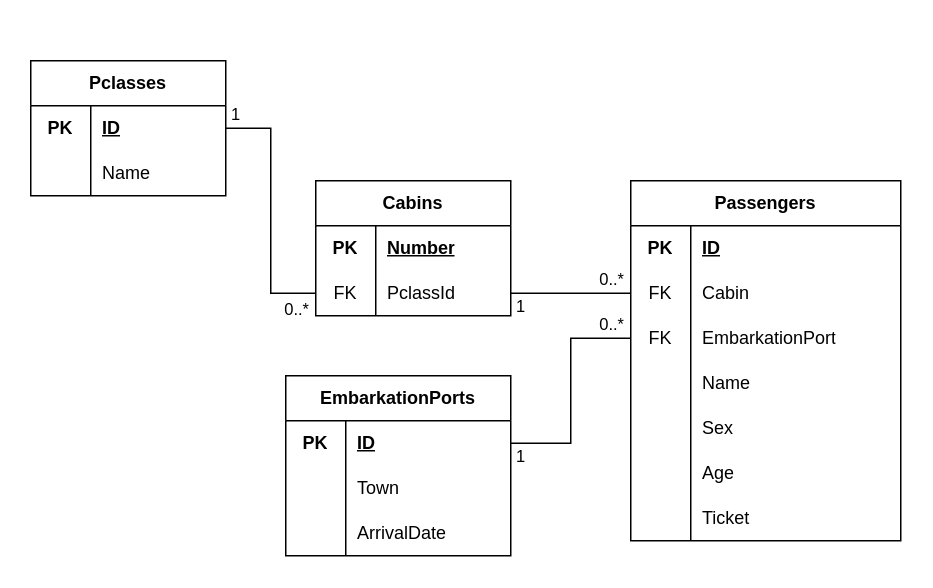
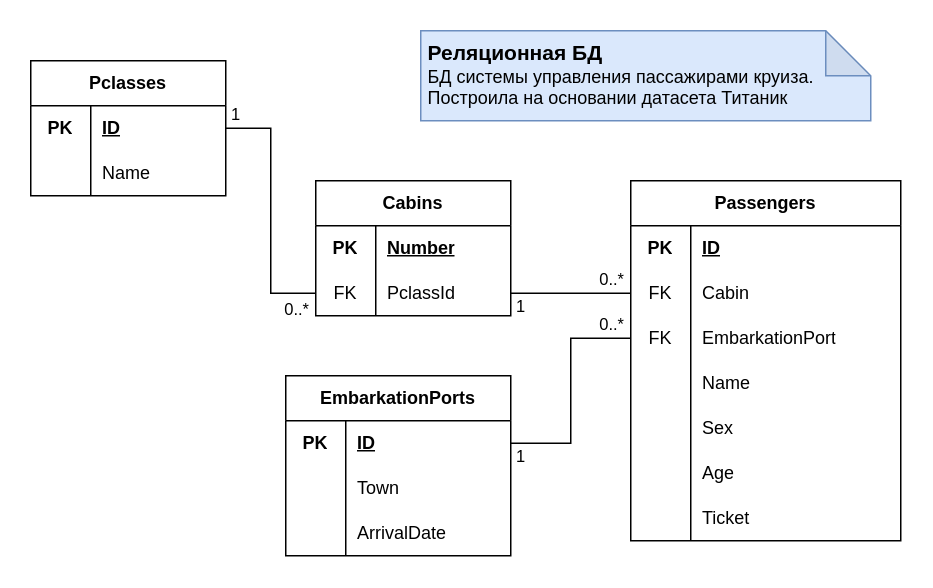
  <mxCell id="0" />
  <mxCell id="1" parent="0" />
  <mxCell id="2" value="Passengers" style="shape=table;startSize=30;container=1;collapsible=1;childLayout=tableLayout;fixedRows=1;rowLines=0;fontStyle=1;align=center;resizeLast=1;html=1;whiteSpace=wrap;" vertex="1" parent="1"><mxGeometry x="420" y="120" width="180" height="240" as="geometry"><mxRectangle x="140" y="230" width="110" height="30" as="alternateBounds" /></mxGeometry></mxCell>
  <mxCell id="3" value="" style="shape=tableRow;horizontal=0;startSize=0;swimlaneHead=0;swimlaneBody=0;fillColor=none;collapsible=0;dropTarget=0;points=[[0,0.5],[1,0.5]];portConstraint=eastwest;top=0;left=0;right=0;bottom=0;html=1;" vertex="1" parent="2"><mxGeometry y="30" width="180" height="30" as="geometry" /></mxCell>
  <mxCell id="4" value="PK" style="shape=partialRectangle;connectable=0;fillColor=none;top=0;left=0;bottom=0;right=0;fontStyle=1;overflow=hidden;html=1;whiteSpace=wrap;" vertex="1" parent="3"><mxGeometry width="40" height="30" as="geometry"><mxRectangle width="40" height="30" as="alternateBounds" /></mxGeometry></mxCell>
  <mxCell id="5" value="ID" style="shape=partialRectangle;connectable=0;fillColor=none;top=0;left=0;bottom=0;right=0;align=left;spacingLeft=6;fontStyle=5;overflow=hidden;html=1;whiteSpace=wrap;" vertex="1" parent="3"><mxGeometry x="40" width="140" height="30" as="geometry"><mxRectangle width="140" height="30" as="alternateBounds" /></mxGeometry></mxCell>
  <mxCell id="6" value="" style="shape=tableRow;horizontal=0;startSize=0;swimlaneHead=0;swimlaneBody=0;fillColor=none;collapsible=0;dropTarget=0;points=[[0,0.5],[1,0.5]];portConstraint=eastwest;top=0;left=0;right=0;bottom=0;html=1;" vertex="1" parent="2"><mxGeometry y="60" width="180" height="30" as="geometry" /></mxCell>
  <mxCell id="7" value="FK" style="shape=partialRectangle;connectable=0;fillColor=none;top=0;left=0;bottom=0;right=0;editable=1;overflow=hidden;html=1;whiteSpace=wrap;" vertex="1" parent="6"><mxGeometry width="40" height="30" as="geometry"><mxRectangle width="40" height="30" as="alternateBounds" /></mxGeometry></mxCell>
  <mxCell id="8" value="Cabin" style="shape=partialRectangle;connectable=0;fillColor=none;top=0;left=0;bottom=0;right=0;align=left;spacingLeft=6;overflow=hidden;html=1;whiteSpace=wrap;" vertex="1" parent="6"><mxGeometry x="40" width="140" height="30" as="geometry"><mxRectangle width="140" height="30" as="alternateBounds" /></mxGeometry></mxCell>
  <mxCell id="9" value="" style="shape=tableRow;horizontal=0;startSize=0;swimlaneHead=0;swimlaneBody=0;fillColor=none;collapsible=0;dropTarget=0;points=[[0,0.5],[1,0.5]];portConstraint=eastwest;top=0;left=0;right=0;bottom=0;html=1;" vertex="1" parent="2"><mxGeometry y="90" width="180" height="30" as="geometry" /></mxCell>
  <mxCell id="10" value="FK" style="shape=partialRectangle;connectable=0;fillColor=none;top=0;left=0;bottom=0;right=0;editable=1;overflow=hidden;html=1;whiteSpace=wrap;" vertex="1" parent="9"><mxGeometry width="40" height="30" as="geometry"><mxRectangle width="40" height="30" as="alternateBounds" /></mxGeometry></mxCell>
  <mxCell id="11" value="EmbarkationPort" style="shape=partialRectangle;connectable=0;fillColor=none;top=0;left=0;bottom=0;right=0;align=left;spacingLeft=6;overflow=hidden;html=1;whiteSpace=wrap;" vertex="1" parent="9"><mxGeometry x="40" width="140" height="30" as="geometry"><mxRectangle width="140" height="30" as="alternateBounds" /></mxGeometry></mxCell>
  <mxCell id="12" value="" style="shape=tableRow;horizontal=0;startSize=0;swimlaneHead=0;swimlaneBody=0;fillColor=none;collapsible=0;dropTarget=0;points=[[0,0.5],[1,0.5]];portConstraint=eastwest;top=0;left=0;right=0;bottom=0;html=1;" vertex="1" parent="2"><mxGeometry y="120" width="180" height="30" as="geometry" /></mxCell>
  <mxCell id="13" value="" style="shape=partialRectangle;connectable=0;fillColor=none;top=0;left=0;bottom=0;right=0;editable=1;overflow=hidden;html=1;whiteSpace=wrap;" vertex="1" parent="12"><mxGeometry width="40" height="30" as="geometry"><mxRectangle width="40" height="30" as="alternateBounds" /></mxGeometry></mxCell>
  <mxCell id="14" value="Name" style="shape=partialRectangle;connectable=0;fillColor=none;top=0;left=0;bottom=0;right=0;align=left;spacingLeft=6;overflow=hidden;html=1;whiteSpace=wrap;" vertex="1" parent="12"><mxGeometry x="40" width="140" height="30" as="geometry"><mxRectangle width="140" height="30" as="alternateBounds" /></mxGeometry></mxCell>
  <mxCell id="15" value="" style="shape=tableRow;horizontal=0;startSize=0;swimlaneHead=0;swimlaneBody=0;fillColor=none;collapsible=0;dropTarget=0;points=[[0,0.5],[1,0.5]];portConstraint=eastwest;top=0;left=0;right=0;bottom=0;html=1;" vertex="1" parent="2"><mxGeometry y="150" width="180" height="30" as="geometry" /></mxCell>
  <mxCell id="16" value="" style="shape=partialRectangle;connectable=0;fillColor=none;top=0;left=0;bottom=0;right=0;editable=1;overflow=hidden;html=1;whiteSpace=wrap;" vertex="1" parent="15"><mxGeometry width="40" height="30" as="geometry"><mxRectangle width="40" height="30" as="alternateBounds" /></mxGeometry></mxCell>
  <mxCell id="17" value="Sex" style="shape=partialRectangle;connectable=0;fillColor=none;top=0;left=0;bottom=0;right=0;align=left;spacingLeft=6;overflow=hidden;html=1;whiteSpace=wrap;" vertex="1" parent="15"><mxGeometry x="40" width="140" height="30" as="geometry"><mxRectangle width="140" height="30" as="alternateBounds" /></mxGeometry></mxCell>
  <mxCell id="18" value="" style="shape=tableRow;horizontal=0;startSize=0;swimlaneHead=0;swimlaneBody=0;fillColor=none;collapsible=0;dropTarget=0;points=[[0,0.5],[1,0.5]];portConstraint=eastwest;top=0;left=0;right=0;bottom=0;html=1;" vertex="1" parent="2"><mxGeometry y="180" width="180" height="30" as="geometry" /></mxCell>
  <mxCell id="19" value="" style="shape=partialRectangle;connectable=0;fillColor=none;top=0;left=0;bottom=0;right=0;editable=1;overflow=hidden;html=1;whiteSpace=wrap;" vertex="1" parent="18"><mxGeometry width="40" height="30" as="geometry"><mxRectangle width="40" height="30" as="alternateBounds" /></mxGeometry></mxCell>
  <mxCell id="20" value="Age" style="shape=partialRectangle;connectable=0;fillColor=none;top=0;left=0;bottom=0;right=0;align=left;spacingLeft=6;overflow=hidden;html=1;whiteSpace=wrap;" vertex="1" parent="18"><mxGeometry x="40" width="140" height="30" as="geometry"><mxRectangle width="140" height="30" as="alternateBounds" /></mxGeometry></mxCell>
  <mxCell id="21" value="" style="shape=tableRow;horizontal=0;startSize=0;swimlaneHead=0;swimlaneBody=0;fillColor=none;collapsible=0;dropTarget=0;points=[[0,0.5],[1,0.5]];portConstraint=eastwest;top=0;left=0;right=0;bottom=0;html=1;" vertex="1" parent="2"><mxGeometry y="210" width="180" height="30" as="geometry" /></mxCell>
  <mxCell id="22" value="" style="shape=partialRectangle;connectable=0;fillColor=none;top=0;left=0;bottom=0;right=0;editable=1;overflow=hidden;html=1;whiteSpace=wrap;" vertex="1" parent="21"><mxGeometry width="40" height="30" as="geometry"><mxRectangle width="40" height="30" as="alternateBounds" /></mxGeometry></mxCell>
  <mxCell id="23" value="Ticket" style="shape=partialRectangle;connectable=0;fillColor=none;top=0;left=0;bottom=0;right=0;align=left;spacingLeft=6;overflow=hidden;html=1;whiteSpace=wrap;" vertex="1" parent="21"><mxGeometry x="40" width="140" height="30" as="geometry"><mxRectangle width="140" height="30" as="alternateBounds" /></mxGeometry></mxCell>
  <mxCell id="24" value="Pclasses" style="shape=table;startSize=30;container=1;collapsible=1;childLayout=tableLayout;fixedRows=1;rowLines=0;fontStyle=1;align=center;resizeLast=1;html=1;whiteSpace=wrap;" vertex="1" parent="1"><mxGeometry x="20" y="40" width="130" height="90" as="geometry"><mxRectangle x="140" y="230" width="110" height="30" as="alternateBounds" /></mxGeometry></mxCell>
  <mxCell id="25" value="" style="shape=tableRow;horizontal=0;startSize=0;swimlaneHead=0;swimlaneBody=0;fillColor=none;collapsible=0;dropTarget=0;points=[[0,0.5],[1,0.5]];portConstraint=eastwest;top=0;left=0;right=0;bottom=0;html=1;" vertex="1" parent="24"><mxGeometry y="30" width="130" height="30" as="geometry" /></mxCell>
  <mxCell id="26" value="PK" style="shape=partialRectangle;connectable=0;fillColor=none;top=0;left=0;bottom=0;right=0;fontStyle=1;overflow=hidden;html=1;whiteSpace=wrap;" vertex="1" parent="25"><mxGeometry width="40" height="30" as="geometry"><mxRectangle width="40" height="30" as="alternateBounds" /></mxGeometry></mxCell>
  <mxCell id="27" value="ID" style="shape=partialRectangle;connectable=0;fillColor=none;top=0;left=0;bottom=0;right=0;align=left;spacingLeft=6;fontStyle=5;overflow=hidden;html=1;whiteSpace=wrap;" vertex="1" parent="25"><mxGeometry x="40" width="90" height="30" as="geometry"><mxRectangle width="90" height="30" as="alternateBounds" /></mxGeometry></mxCell>
  <mxCell id="28" value="" style="shape=tableRow;horizontal=0;startSize=0;swimlaneHead=0;swimlaneBody=0;fillColor=none;collapsible=0;dropTarget=0;points=[[0,0.5],[1,0.5]];portConstraint=eastwest;top=0;left=0;right=0;bottom=0;html=1;" vertex="1" parent="24"><mxGeometry y="60" width="130" height="30" as="geometry" /></mxCell>
  <mxCell id="29" value="" style="shape=partialRectangle;connectable=0;fillColor=none;top=0;left=0;bottom=0;right=0;editable=1;overflow=hidden;html=1;whiteSpace=wrap;" vertex="1" parent="28"><mxGeometry width="40" height="30" as="geometry"><mxRectangle width="40" height="30" as="alternateBounds" /></mxGeometry></mxCell>
  <mxCell id="30" value="Name" style="shape=partialRectangle;connectable=0;fillColor=none;top=0;left=0;bottom=0;right=0;align=left;spacingLeft=6;overflow=hidden;html=1;whiteSpace=wrap;" vertex="1" parent="28"><mxGeometry x="40" width="90" height="30" as="geometry"><mxRectangle width="90" height="30" as="alternateBounds" /></mxGeometry></mxCell>
  <mxCell id="31" value="Cabins" style="shape=table;startSize=30;container=1;collapsible=1;childLayout=tableLayout;fixedRows=1;rowLines=0;fontStyle=1;align=center;resizeLast=1;html=1;whiteSpace=wrap;" vertex="1" parent="1"><mxGeometry x="210" y="120" width="130" height="90" as="geometry"><mxRectangle x="140" y="230" width="110" height="30" as="alternateBounds" /></mxGeometry></mxCell>
  <mxCell id="32" value="" style="shape=tableRow;horizontal=0;startSize=0;swimlaneHead=0;swimlaneBody=0;fillColor=none;collapsible=0;dropTarget=0;points=[[0,0.5],[1,0.5]];portConstraint=eastwest;top=0;left=0;right=0;bottom=0;html=1;" vertex="1" parent="31"><mxGeometry y="30" width="130" height="30" as="geometry" /></mxCell>
  <mxCell id="33" value="PK" style="shape=partialRectangle;connectable=0;fillColor=none;top=0;left=0;bottom=0;right=0;fontStyle=1;overflow=hidden;html=1;whiteSpace=wrap;" vertex="1" parent="32"><mxGeometry width="40" height="30" as="geometry"><mxRectangle width="40" height="30" as="alternateBounds" /></mxGeometry></mxCell>
  <mxCell id="34" value="Number" style="shape=partialRectangle;connectable=0;fillColor=none;top=0;left=0;bottom=0;right=0;align=left;spacingLeft=6;fontStyle=5;overflow=hidden;html=1;whiteSpace=wrap;" vertex="1" parent="32"><mxGeometry x="40" width="90" height="30" as="geometry"><mxRectangle width="90" height="30" as="alternateBounds" /></mxGeometry></mxCell>
  <mxCell id="35" value="" style="shape=tableRow;horizontal=0;startSize=0;swimlaneHead=0;swimlaneBody=0;fillColor=none;collapsible=0;dropTarget=0;points=[[0,0.5],[1,0.5]];portConstraint=eastwest;top=0;left=0;right=0;bottom=0;html=1;" vertex="1" parent="31"><mxGeometry y="60" width="130" height="30" as="geometry" /></mxCell>
  <mxCell id="36" value="FK" style="shape=partialRectangle;connectable=0;fillColor=none;top=0;left=0;bottom=0;right=0;editable=1;overflow=hidden;html=1;whiteSpace=wrap;" vertex="1" parent="35"><mxGeometry width="40" height="30" as="geometry"><mxRectangle width="40" height="30" as="alternateBounds" /></mxGeometry></mxCell>
  <mxCell id="37" value="PclassId" style="shape=partialRectangle;connectable=0;fillColor=none;top=0;left=0;bottom=0;right=0;align=left;spacingLeft=6;overflow=hidden;html=1;whiteSpace=wrap;" vertex="1" parent="35"><mxGeometry x="40" width="90" height="30" as="geometry"><mxRectangle width="90" height="30" as="alternateBounds" /></mxGeometry></mxCell>
  <mxCell id="38" value="EmbarkationPorts" style="shape=table;startSize=30;container=1;collapsible=1;childLayout=tableLayout;fixedRows=1;rowLines=0;fontStyle=1;align=center;resizeLast=1;html=1;whiteSpace=wrap;" vertex="1" parent="1"><mxGeometry x="190" y="250" width="150" height="120" as="geometry"><mxRectangle x="140" y="230" width="110" height="30" as="alternateBounds" /></mxGeometry></mxCell>
  <mxCell id="39" value="" style="shape=tableRow;horizontal=0;startSize=0;swimlaneHead=0;swimlaneBody=0;fillColor=none;collapsible=0;dropTarget=0;points=[[0,0.5],[1,0.5]];portConstraint=eastwest;top=0;left=0;right=0;bottom=0;html=1;" vertex="1" parent="38"><mxGeometry y="30" width="150" height="30" as="geometry" /></mxCell>
  <mxCell id="40" value="PK" style="shape=partialRectangle;connectable=0;fillColor=none;top=0;left=0;bottom=0;right=0;fontStyle=1;overflow=hidden;html=1;whiteSpace=wrap;" vertex="1" parent="39"><mxGeometry width="40" height="30" as="geometry"><mxRectangle width="40" height="30" as="alternateBounds" /></mxGeometry></mxCell>
  <mxCell id="41" value="ID" style="shape=partialRectangle;connectable=0;fillColor=none;top=0;left=0;bottom=0;right=0;align=left;spacingLeft=6;fontStyle=5;overflow=hidden;html=1;whiteSpace=wrap;" vertex="1" parent="39"><mxGeometry x="40" width="110" height="30" as="geometry"><mxRectangle width="110" height="30" as="alternateBounds" /></mxGeometry></mxCell>
  <mxCell id="42" value="" style="shape=tableRow;horizontal=0;startSize=0;swimlaneHead=0;swimlaneBody=0;fillColor=none;collapsible=0;dropTarget=0;points=[[0,0.5],[1,0.5]];portConstraint=eastwest;top=0;left=0;right=0;bottom=0;html=1;" vertex="1" parent="38"><mxGeometry y="60" width="150" height="30" as="geometry" /></mxCell>
  <mxCell id="43" value="" style="shape=partialRectangle;connectable=0;fillColor=none;top=0;left=0;bottom=0;right=0;editable=1;overflow=hidden;html=1;whiteSpace=wrap;" vertex="1" parent="42"><mxGeometry width="40" height="30" as="geometry"><mxRectangle width="40" height="30" as="alternateBounds" /></mxGeometry></mxCell>
  <mxCell id="44" value="Town" style="shape=partialRectangle;connectable=0;fillColor=none;top=0;left=0;bottom=0;right=0;align=left;spacingLeft=6;overflow=hidden;html=1;whiteSpace=wrap;" vertex="1" parent="42"><mxGeometry x="40" width="110" height="30" as="geometry"><mxRectangle width="110" height="30" as="alternateBounds" /></mxGeometry></mxCell>
  <mxCell id="45" value="" style="shape=tableRow;horizontal=0;startSize=0;swimlaneHead=0;swimlaneBody=0;fillColor=none;collapsible=0;dropTarget=0;points=[[0,0.5],[1,0.5]];portConstraint=eastwest;top=0;left=0;right=0;bottom=0;html=1;" vertex="1" parent="38"><mxGeometry y="90" width="150" height="30" as="geometry" /></mxCell>
  <mxCell id="46" value="" style="shape=partialRectangle;connectable=0;fillColor=none;top=0;left=0;bottom=0;right=0;editable=1;overflow=hidden;html=1;whiteSpace=wrap;" vertex="1" parent="45"><mxGeometry width="40" height="30" as="geometry"><mxRectangle width="40" height="30" as="alternateBounds" /></mxGeometry></mxCell>
  <mxCell id="47" value="ArrivalDate" style="shape=partialRectangle;connectable=0;fillColor=none;top=0;left=0;bottom=0;right=0;align=left;spacingLeft=6;overflow=hidden;html=1;whiteSpace=wrap;" vertex="1" parent="45"><mxGeometry x="40" width="110" height="30" as="geometry"><mxRectangle width="110" height="30" as="alternateBounds" /></mxGeometry></mxCell>
  <mxCell id="48" value="" style="endArrow=none;html=1;endSize=12;startArrow=none;startSize=14;startFill=0;edgeStyle=orthogonalEdgeStyle;rounded=0;endFill=0;exitX=1;exitY=0.5;exitDx=0;exitDy=0;entryX=0;entryY=0.5;entryDx=0;entryDy=0;" edge="1" parent="1" source="25" target="35"><mxGeometry relative="1" as="geometry"><mxPoint x="100" y="240" as="sourcePoint" /><mxPoint x="260" y="240" as="targetPoint" /></mxGeometry></mxCell>
  <mxCell id="49" value="1" style="edgeLabel;resizable=0;html=1;align=left;verticalAlign=top;" connectable="0" vertex="1" parent="48"><mxGeometry x="-1" relative="1" as="geometry"><mxPoint x="2" y="-22" as="offset" /></mxGeometry></mxCell>
  <mxCell id="50" value="0..*" style="edgeLabel;resizable=0;html=1;align=right;verticalAlign=top;" connectable="0" vertex="1" parent="48"><mxGeometry x="1" relative="1" as="geometry"><mxPoint x="-4" y="-2" as="offset" /></mxGeometry></mxCell>
  <mxCell id="51" value="" style="endArrow=none;html=1;endSize=12;startArrow=none;startSize=14;startFill=0;edgeStyle=orthogonalEdgeStyle;rounded=0;endFill=0;exitX=1;exitY=0.5;exitDx=0;exitDy=0;entryX=0;entryY=0.5;entryDx=0;entryDy=0;" edge="1" parent="1" source="35" target="6"><mxGeometry relative="1" as="geometry"><mxPoint x="160" y="95" as="sourcePoint" /><mxPoint x="380" y="240" as="targetPoint" /></mxGeometry></mxCell>
  <mxCell id="52" value="1" style="edgeLabel;resizable=0;html=1;align=left;verticalAlign=top;" connectable="0" vertex="1" parent="51"><mxGeometry x="-1" relative="1" as="geometry"><mxPoint x="2" y="-4" as="offset" /></mxGeometry></mxCell>
  <mxCell id="53" value="0..*" style="edgeLabel;resizable=0;html=1;align=right;verticalAlign=top;" connectable="0" vertex="1" parent="51"><mxGeometry x="1" relative="1" as="geometry"><mxPoint x="-4" y="-22" as="offset" /></mxGeometry></mxCell>
  <mxCell id="54" value="" style="endArrow=none;html=1;endSize=12;startArrow=none;startSize=14;startFill=0;edgeStyle=orthogonalEdgeStyle;rounded=0;endFill=0;exitX=1;exitY=0.5;exitDx=0;exitDy=0;entryX=0;entryY=0.5;entryDx=0;entryDy=0;" edge="1" parent="1" source="39" target="9"><mxGeometry relative="1" as="geometry"><mxPoint x="350" y="205" as="sourcePoint" /><mxPoint x="430" y="205" as="targetPoint" /></mxGeometry></mxCell>
  <mxCell id="55" value="1" style="edgeLabel;resizable=0;html=1;align=left;verticalAlign=top;" connectable="0" vertex="1" parent="54"><mxGeometry x="-1" relative="1" as="geometry"><mxPoint x="2" y="-4" as="offset" /></mxGeometry></mxCell>
  <mxCell id="56" value="0..*" style="edgeLabel;resizable=0;html=1;align=right;verticalAlign=top;" connectable="0" vertex="1" parent="54"><mxGeometry x="1" relative="1" as="geometry"><mxPoint x="-4" y="-22" as="offset" /></mxGeometry></mxCell>
+ <mxCell id="57" value="&lt;b&gt;&lt;font style=&quot;font-size: 14px;&quot;&gt;Реляционная БД&lt;/font&gt;&lt;/b&gt;&lt;br&gt;БД системы управления пассажирами круиза.&lt;br&gt;Построила на основании датасета Титаник&amp;nbsp;" style="shape=note;whiteSpace=wrap;html=1;backgroundOutline=1;darkOpacity=0.05;align=left;verticalAlign=top;fillColor=#dae8fc;strokeColor=#6c8ebf;spacingLeft=3;" vertex="1" parent="1"><mxGeometry x="280" y="20" width="300" height="60" as="geometry" /></mxCell>
